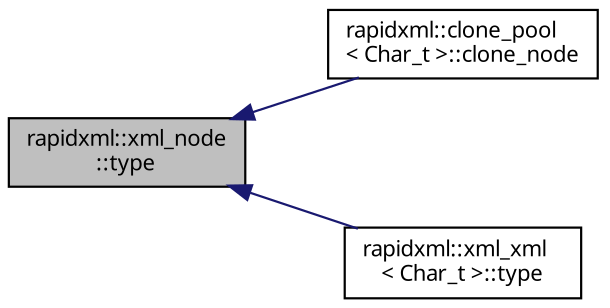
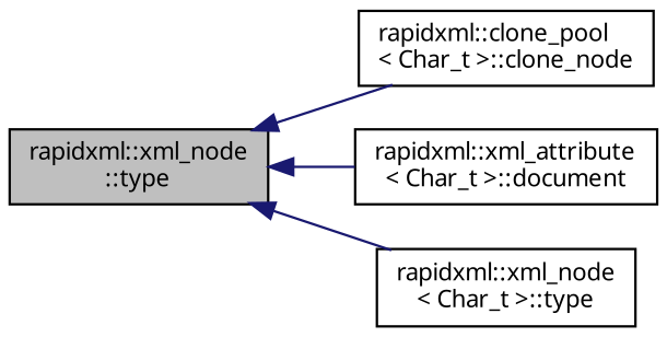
  digraph {
    rankdir=LR
    node [color=black fillcolor=white fontname=Verdana fontsize=10 shape=record style=filled]
    edge [color=midnightblue dir=back fontname=Verdana fontsize=10 labelfontname=Verdana labelfontsize=10 style=solid]
    n1 [fillcolor=grey75 fontcolor=black height=0.2 label="rapidxml::xml_node\l::type" width=0.4]
    n2 [height=0.2 label="rapidxml::clone_pool\l\< Char_t \>::clone_node" width=0.4]
-   n4 [height=0.2 label="rapidxml::xml_xml\l\< Char_t \>::type" width=0.4]
+   n3 [height=0.2 label="rapidxml::xml_attribute\l\< Char_t \>::document" width=0.4]
+   n4 [height=0.2 label="rapidxml::xml_node\l\< Char_t \>::type" width=0.4]
    n1 -> n2
+   n1 -> n3
    n1 -> n4
  }
